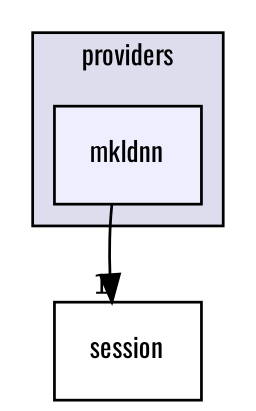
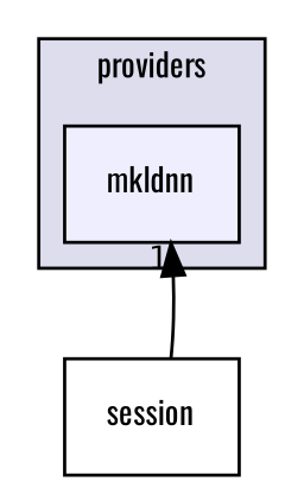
  digraph {
    compound=true
    fontname=Oswald
    node [fontname=Oswald fontsize=10 shape=box]
    n1 [fillcolor="#eeeeff" label=mkldnn pencolor=black style=filled]
    n2 [label=session]
    subgraph cluster_1 {
      bgcolor="#ddddee"
      fontsize=10
      label=providers
      pencolor=black
      n1
    }
-   n1 -> n2 [headlabel=1 labeldistance=1.5 labelfontname=Helvetica labelfontsize=10 fontname=Oswald]
+   n2 -> n1 [headlabel=1 labeldistance=1.5 labelfontname=Helvetica labelfontsize=10 fontname=Oswald]
  }
